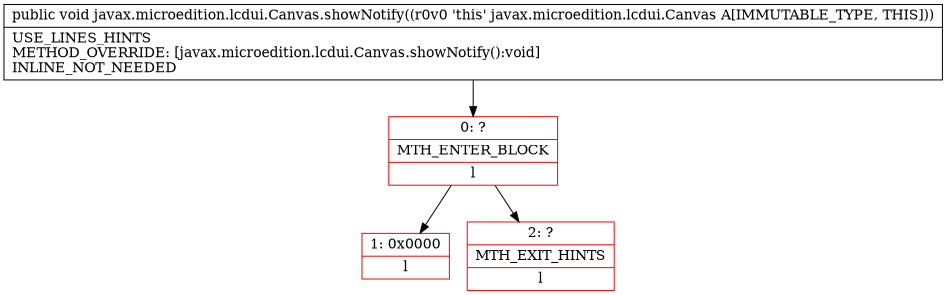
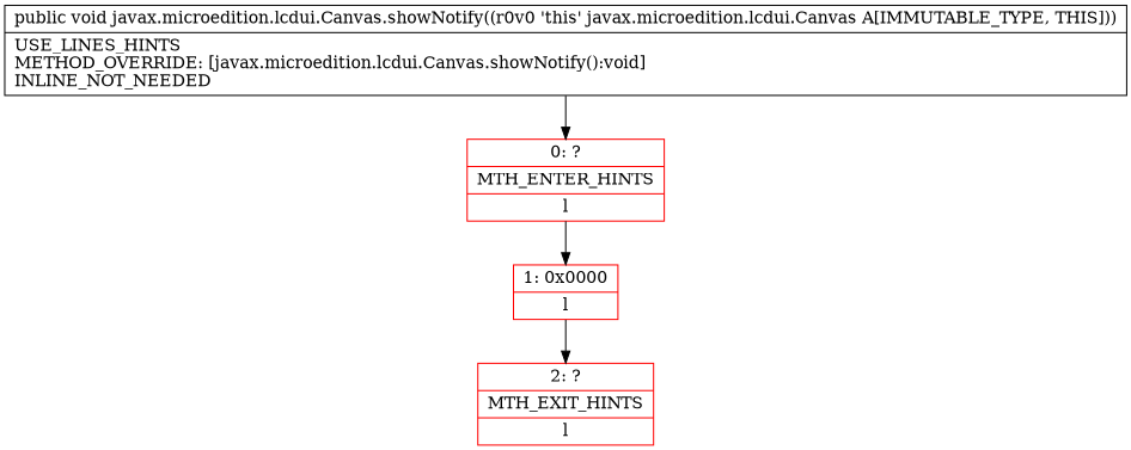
  digraph {
    node [color=red shape=record]
-   n1 [label="{0\:\ ?|MTH_ENTER_BLOCK\l|l}"]
+   n1 [label="{0\:\ ?|MTH_ENTER_HINTS\l|l}"]
    n2 [label="{1\:\ 0x0000|l}"]
    n3 [label="{2\:\ ?|MTH_EXIT_HINTS\l|l}"]
    n4 [label="{public void javax.microedition.lcdui.Canvas.showNotify((r0v0 'this' javax.microedition.lcdui.Canvas A[IMMUTABLE_TYPE, THIS]))  | USE_LINES_HINTS\lMETHOD_OVERRIDE: [javax.microedition.lcdui.Canvas.showNotify():void]\lINLINE_NOT_NEEDED\l}" color=""]
    subgraph cluster_1 {
      label="R(0)"
    }
    n1 -> n2
-   n1 -> n3
+   n2 -> n3
    n4 -> n1
  }
